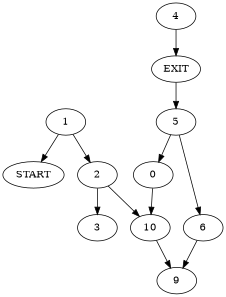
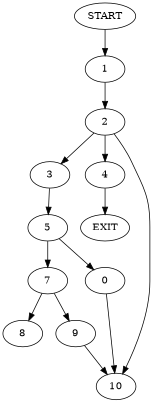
  digraph {
    n1 [label=START]
    1
    2
    n4 [label=EXIT]
    3
    4
    10
    5
-   6
+   6 [label=7]
    n10 [label=0]
+   8
    9
-   1 -> n1
+   n1 -> 1
    1 -> 2
    2 -> 3
+   2 -> 4
    2 -> 10
-   n4 -> 5
+   3 -> 5
    4 -> n4
    5 -> 6
    5 -> n10
+   6 -> 8
    6 -> 9
    n10 -> 10
-   10 -> 9
+   9 -> 10
  }
